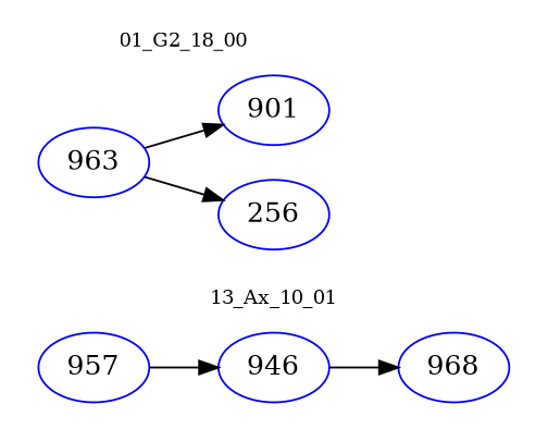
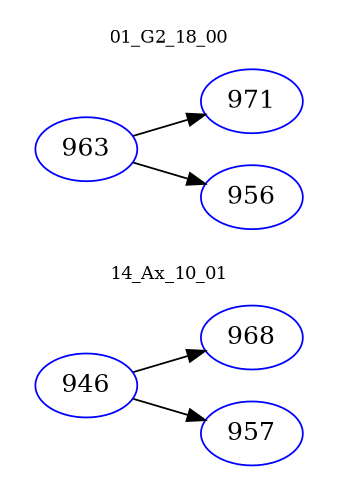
  digraph {
    rankdir=LR
    node [color=blue]
    edge [color=black]
    n1 [label=946]
    n2 [label=957]
    n3 [label=968]
    n4 [label=963]
-   n5 [label=256]
-   n6 [label=901]
+   n5 [label=956]
+   n6 [label=971]
    subgraph cluster_1 {
      color=white
      fontsize=10
-     label="13_Ax_10_01"
+     label="14_Ax_10_01"
      n1
      n2
      n3
    }
    subgraph cluster_2 {
      color=white
      fontsize=10
      label="01_G2_18_00"
      n4
      n5
      n6
    }
-   n2 -> n1
+   n1 -> n2
    n1 -> n3
    n4 -> n5
    n4 -> n6
  }
